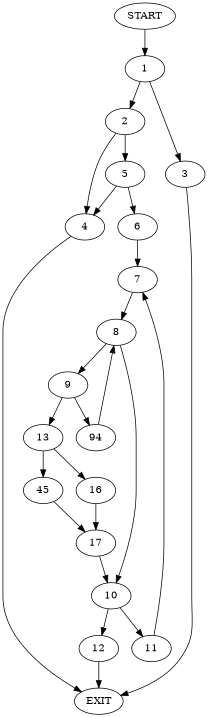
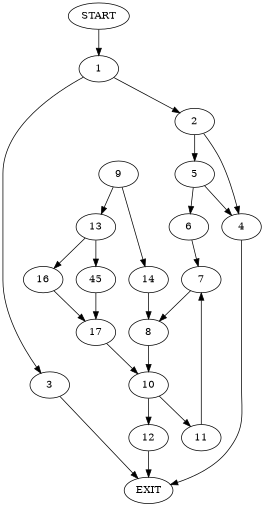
  digraph {
    n1 [label=START]
    1
    2
    3
    n5 [label=EXIT]
    4
    5
    6
    7
    8
    9
    10
    13
-   14 [label=94]
+   14
    11
    12
    n17 [label=45]
    16
    17
    n1 -> 1
    1 -> 2
    1 -> 3
    2 -> 4
    2 -> 5
    3 -> n5
    4 -> n5
    5 -> 4
    5 -> 6
    6 -> 7
    7 -> 8
-   8 -> 9
    8 -> 10
    9 -> 13
    9 -> 14
    10 -> 11
    10 -> 12
    13 -> n17
    13 -> 16
    14 -> 8
    11 -> 7
    12 -> n5
    n17 -> 17
    16 -> 17
    17 -> 10
  }
